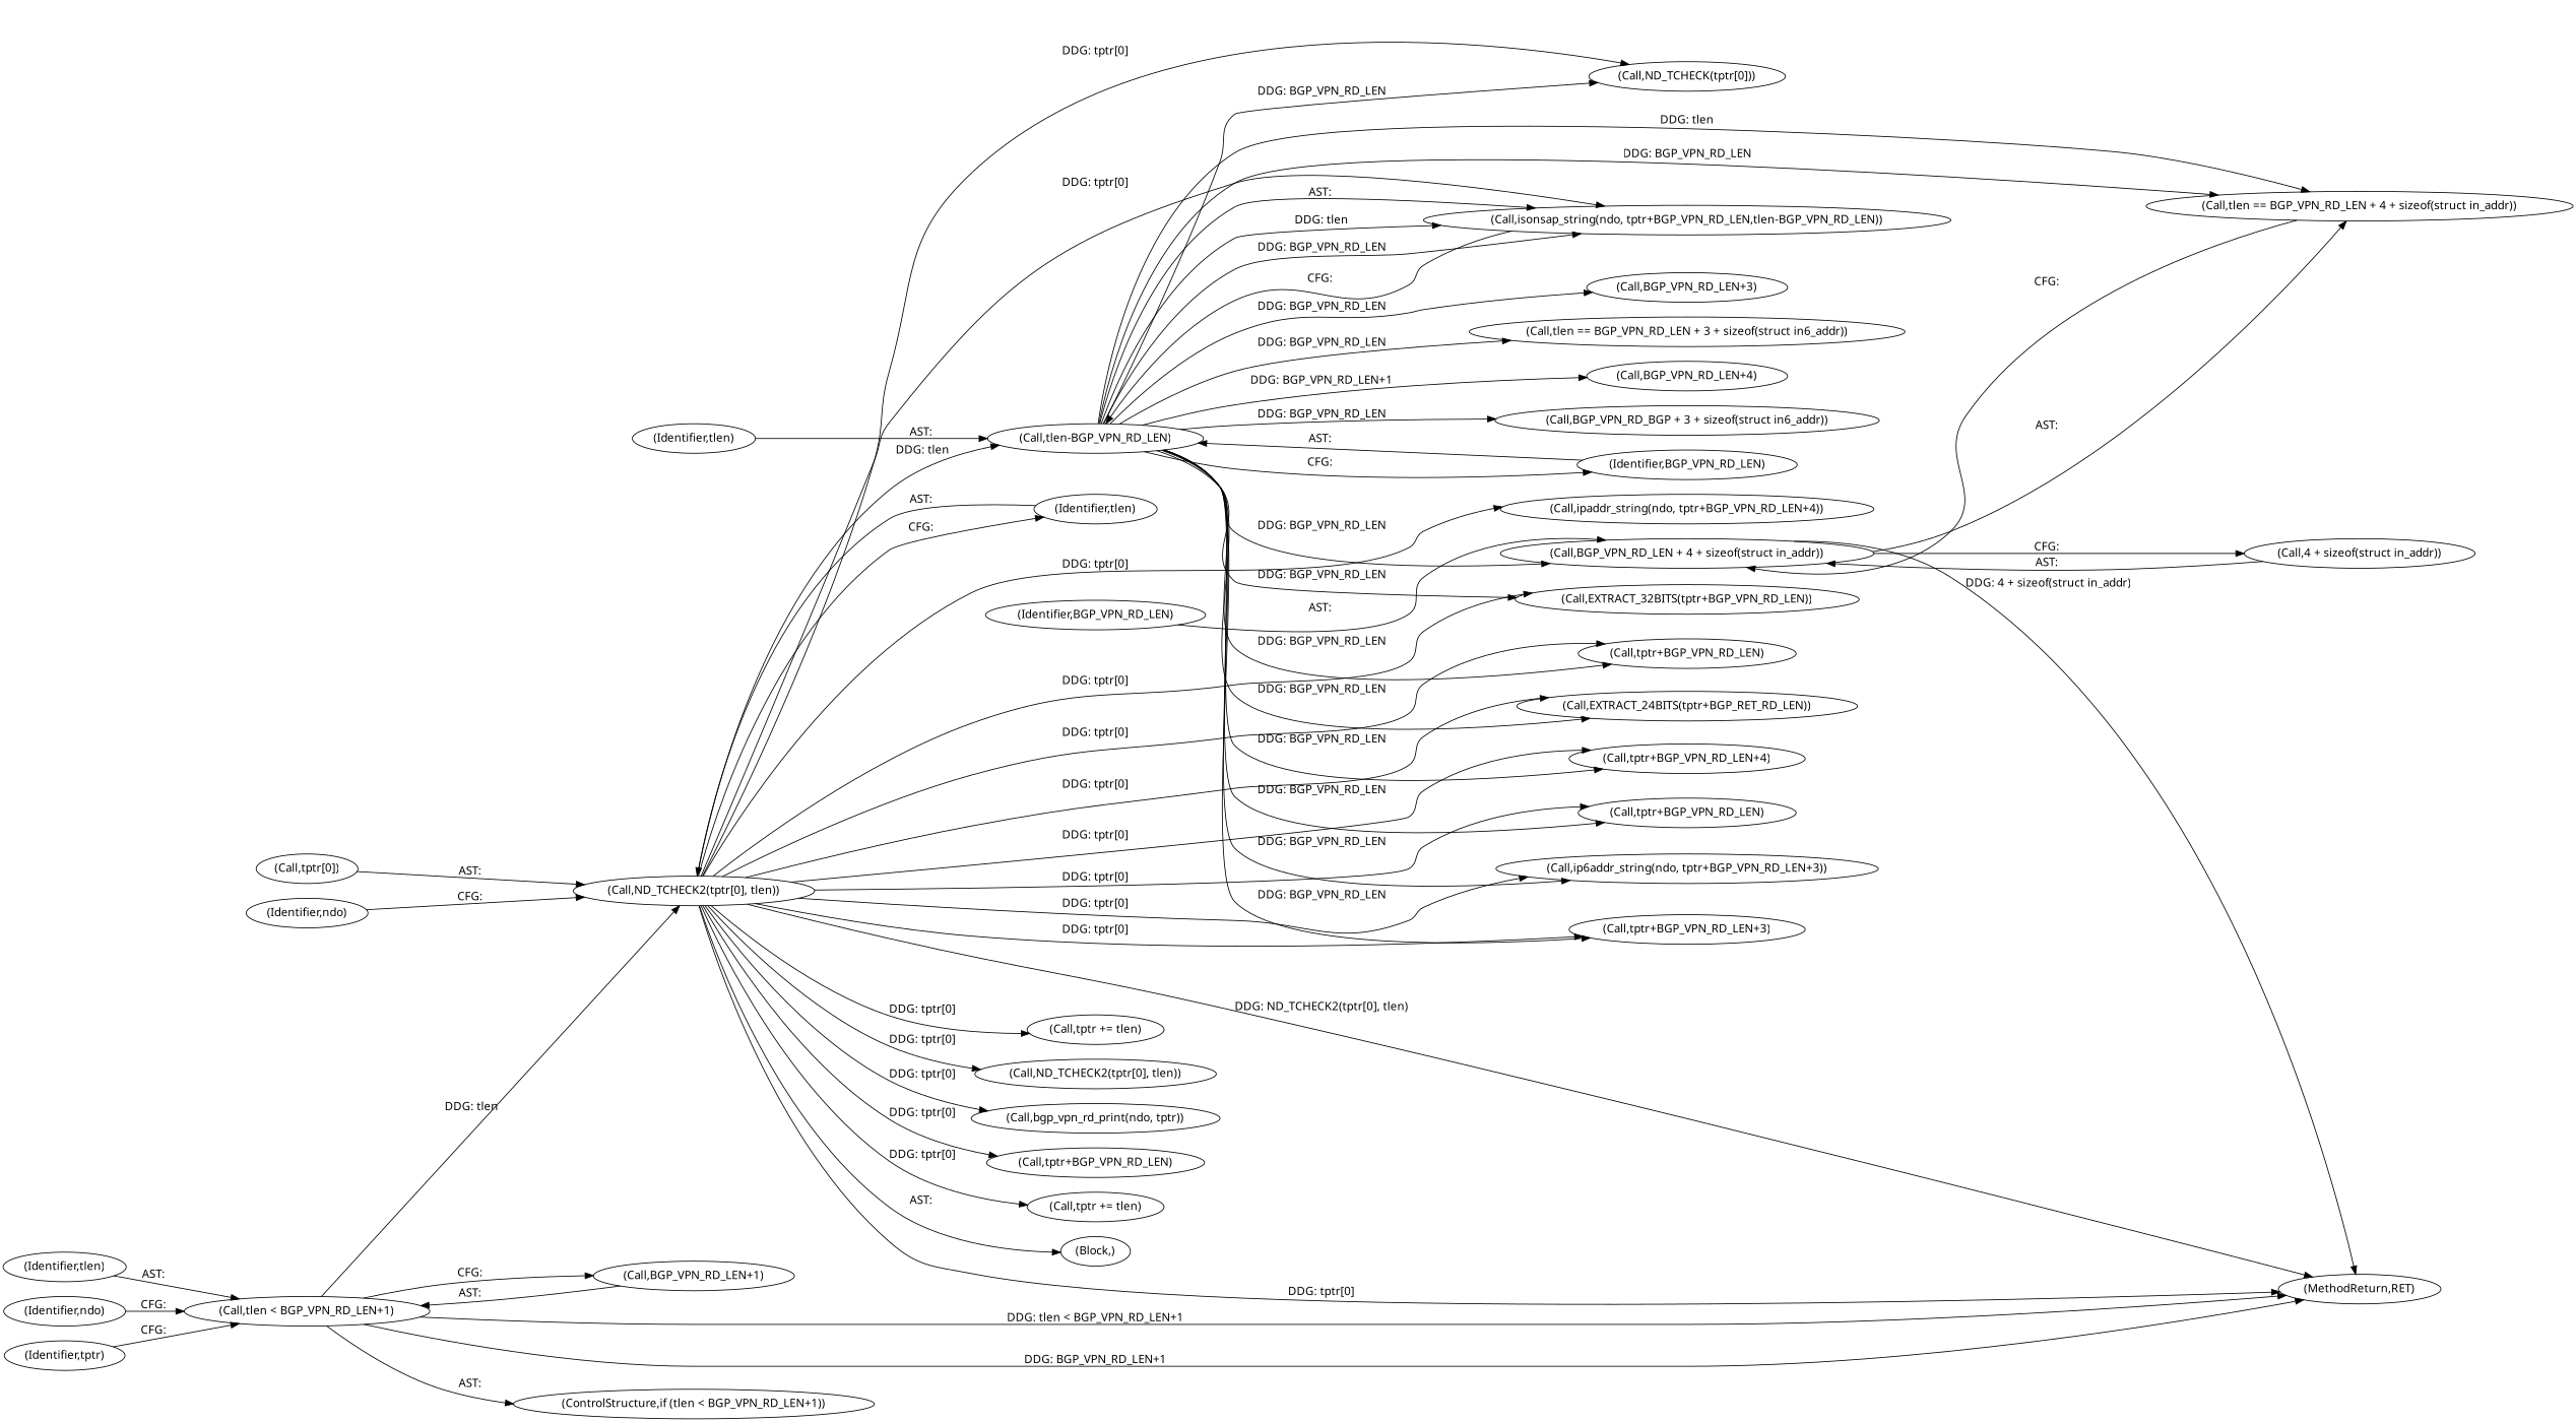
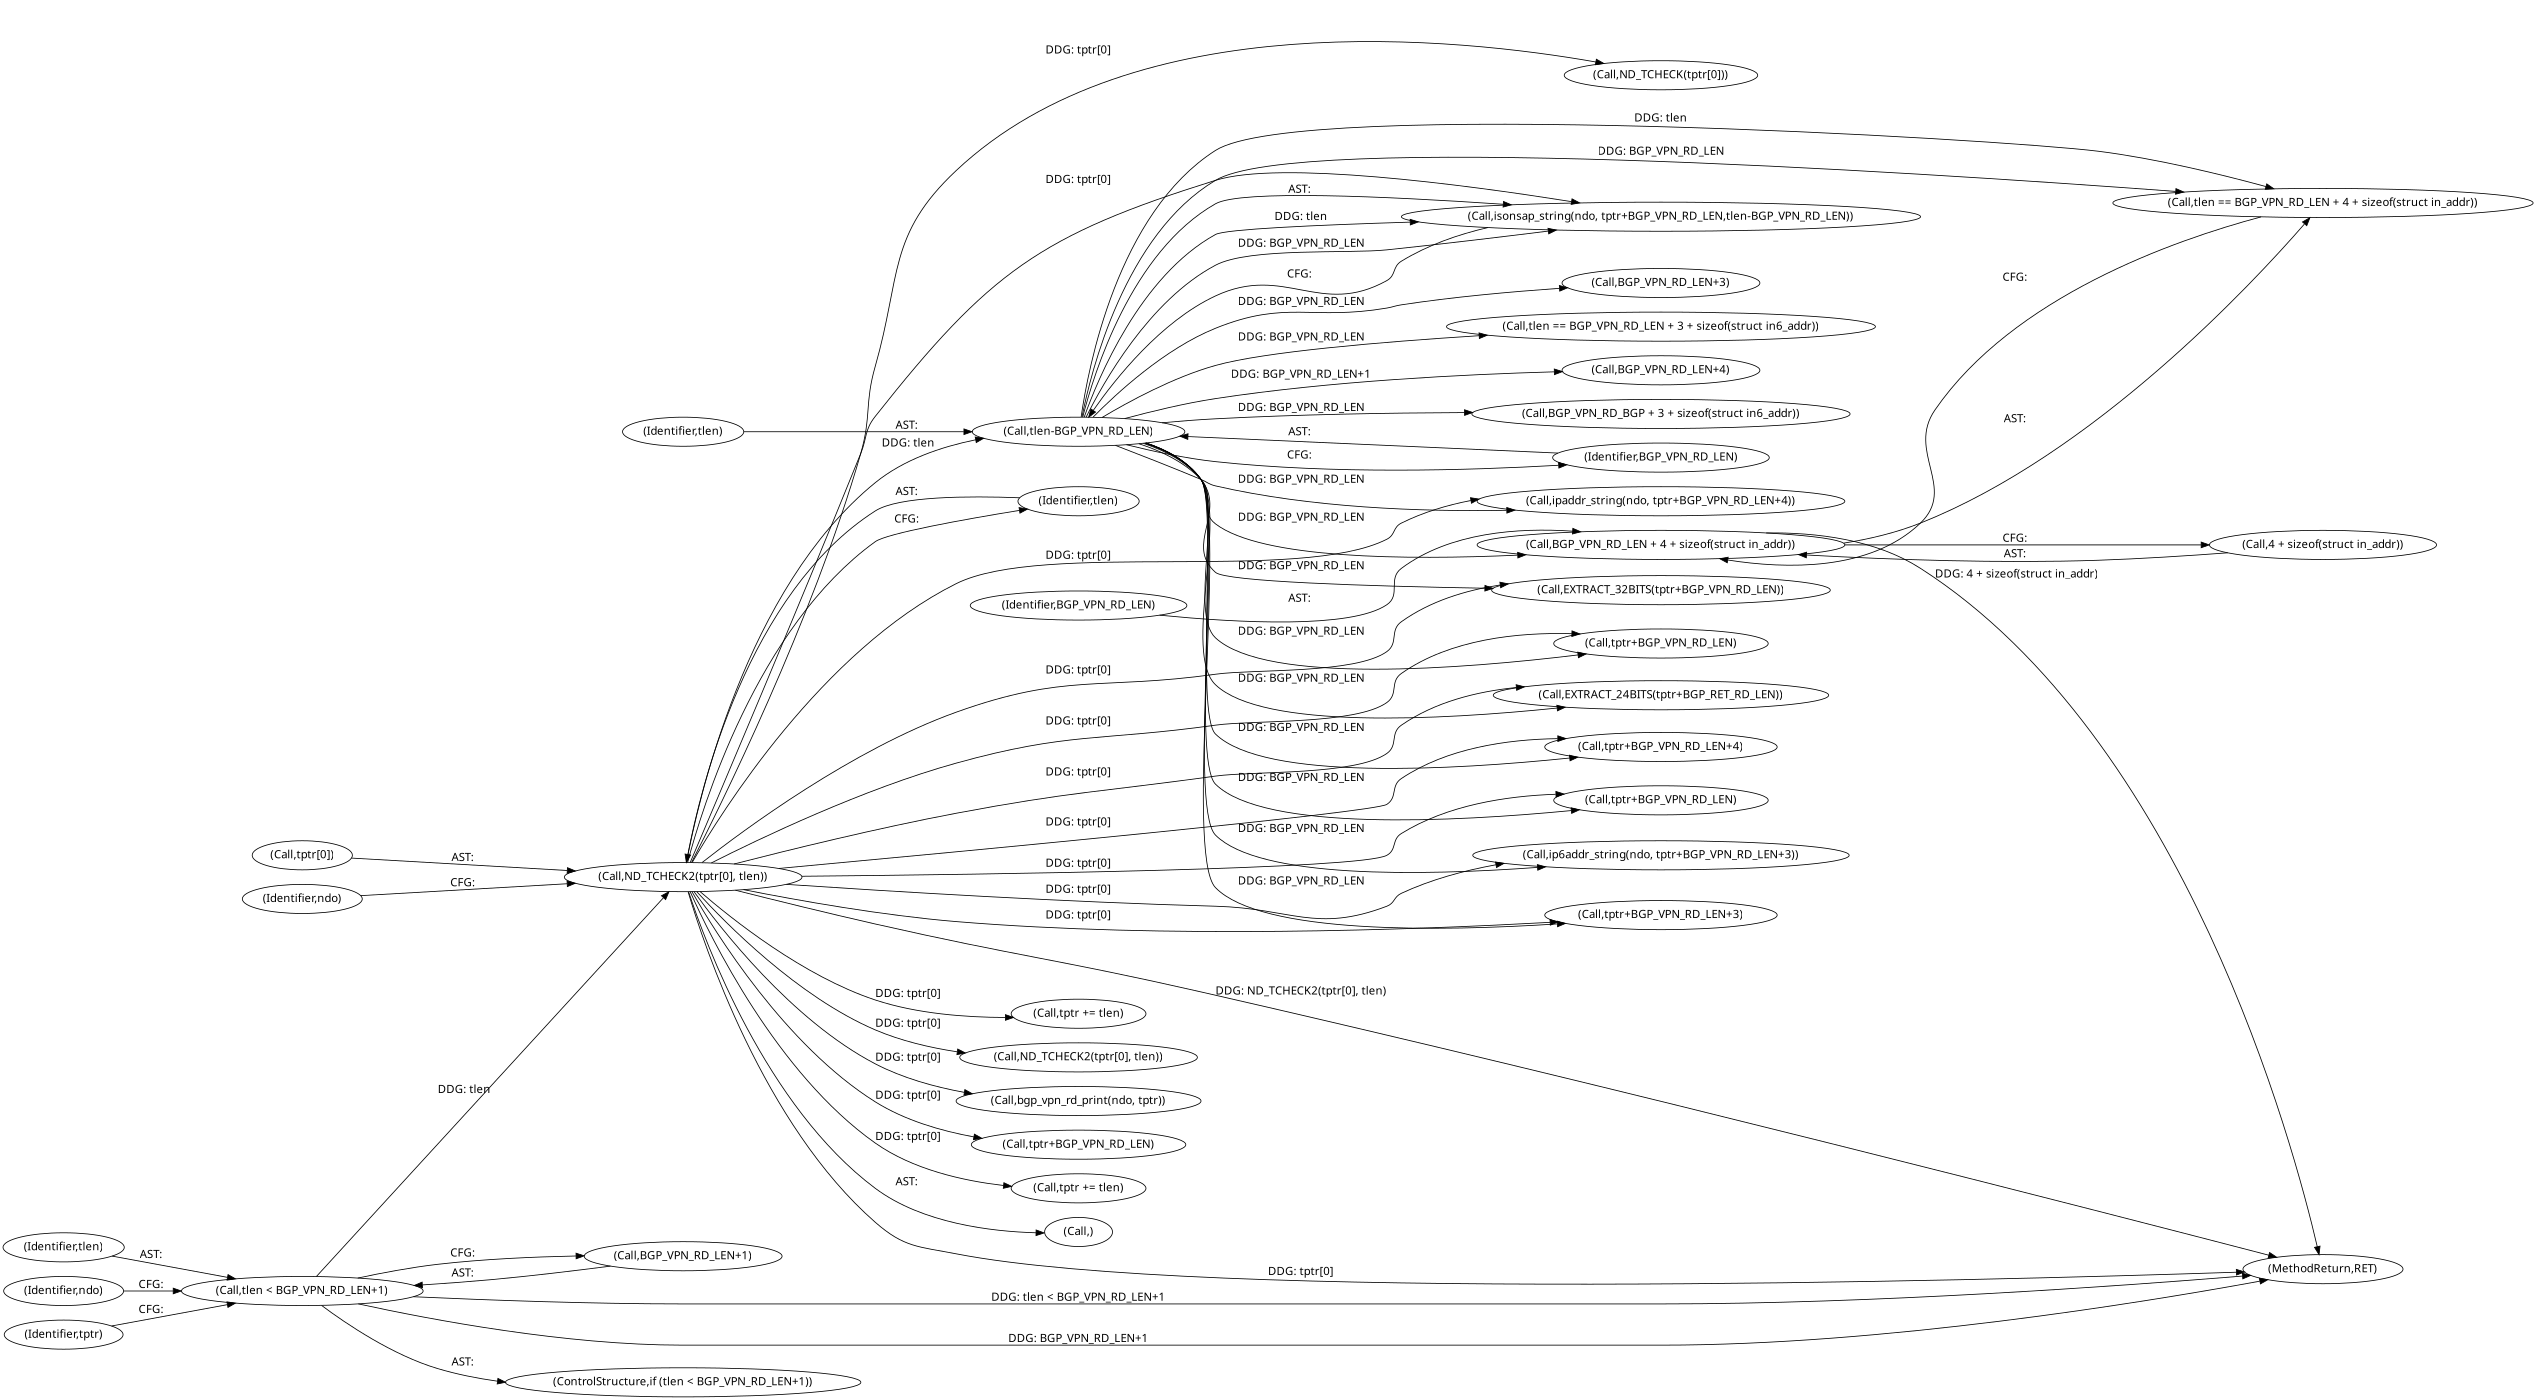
  digraph {
    fontname="Noto Sans"
    rankdir=LR
    node [fontname="Noto Sans"]
    edge [fontname="Noto Sans"]
    n1 [label="(Call,BGP_VPN_RD_LEN + 4 + sizeof(struct in_addr))"]
    n2 [label="(Call,tlen == BGP_VPN_RD_LEN + 4 + sizeof(struct in_addr))"]
    n3 [label="(Call,4 + sizeof(struct in_addr))"]
    n4 [label="(MethodReturn,RET)"]
    n5 [label="(Call,tlen-BGP_VPN_RD_LEN)"]
    n6 [label="(Call,ipaddr_string(ndo, tptr+BGP_VPN_RD_LEN+4))"]
    n7 [label="(Call,tptr+BGP_VPN_RD_LEN+4)"]
    n8 [label="(Call,tptr+BGP_VPN_RD_LEN)"]
    n9 [label="(Call,tlen == BGP_VPN_RD_LEN + 3 + sizeof(struct in6_addr))"]
    n10 [label="(Call,BGP_VPN_RD_LEN+4)"]
    n11 [label="(Call,BGP_VPN_RD_BGP + 3 + sizeof(struct in6_addr))"]
    n12 [label="(Identifier,BGP_VPN_RD_LEN)"]
    n13 [label="(Call,ip6addr_string(ndo, tptr+BGP_VPN_RD_LEN+3))"]
    n14 [label="(Call,tptr+BGP_VPN_RD_LEN+3)"]
    n15 [label="(Call,EXTRACT_32BITS(tptr+BGP_VPN_RD_LEN))"]
    n16 [label="(Call,isonsap_string(ndo, tptr+BGP_VPN_RD_LEN,tlen-BGP_VPN_RD_LEN))"]
    n17 [label="(Call,BGP_VPN_RD_LEN+3)"]
    n18 [label="(Call,tptr+BGP_VPN_RD_LEN)"]
    n19 [label="(Call,EXTRACT_24BITS(tptr+BGP_RET_RD_LEN))"]
    n20 [label="(Call,ND_TCHECK2(tptr[0], tlen))"]
    n21 [label="(Call,tptr += tlen)"]
    n22 [label="(Call,ND_TCHECK2(tptr[0], tlen))"]
    n23 [label="(Call,bgp_vpn_rd_print(ndo, tptr))"]
    n24 [label="(Call,tptr+BGP_VPN_RD_LEN)"]
    n25 [label="(Call,tptr += tlen)"]
-   n26 [label="(Block,)"]
+   n26 [label="(Call,)"]
    n27 [label="(Identifier,tlen)"]
    n28 [label="(Call,ND_TCHECK(tptr[0]))"]
    n29 [label="(Call,tlen < BGP_VPN_RD_LEN+1)"]
    n30 [label="(ControlStructure,if (tlen < BGP_VPN_RD_LEN+1))"]
    n31 [label="(Call,BGP_VPN_RD_LEN+1)"]
    n32 [label="(Identifier,ndo)"]
    n33 [label="(Identifier,tlen)"]
    n34 [label="(Call,tptr[0])"]
    n35 [label="(Identifier,tlen)"]
    n36 [label="(Identifier,BGP_VPN_RD_LEN)"]
    n37 [label="(Identifier,ndo)"]
    n38 [label="(Identifier,tptr)"]
    n1 -> n2 [label="AST: "]
    n1 -> n3 [label="CFG: "]
    n1 -> n4 [label="DDG: 4 + sizeof(struct in_addr)"]
    n2 -> n1 [label="CFG: "]
    n3 -> n1 [label="AST: "]
    n5 -> n1 [label="DDG: BGP_VPN_RD_LEN"]
    n5 -> n2 [label="DDG: tlen"]
    n5 -> n2 [label="DDG: BGP_VPN_RD_LEN"]
-   n5 -> n28 [label="DDG: BGP_VPN_RD_LEN"]
+   n5 -> n6 [label="DDG: BGP_VPN_RD_LEN"]
    n5 -> n7 [label="DDG: BGP_VPN_RD_LEN"]
    n5 -> n8 [label="DDG: BGP_VPN_RD_LEN"]
    n5 -> n9 [label="DDG: BGP_VPN_RD_LEN"]
    n5 -> n10 [label="DDG: BGP_VPN_RD_LEN+1"]
    n5 -> n11 [label="DDG: BGP_VPN_RD_LEN"]
    n5 -> n12 [label="CFG: "]
    n5 -> n13 [label="DDG: BGP_VPN_RD_LEN"]
    n5 -> n14 [label="DDG: BGP_VPN_RD_LEN"]
    n5 -> n15 [label="DDG: BGP_VPN_RD_LEN"]
    n5 -> n16 [label="AST: "]
    n5 -> n16 [label="DDG: tlen"]
    n5 -> n16 [label="DDG: BGP_VPN_RD_LEN"]
    n5 -> n17 [label="DDG: BGP_VPN_RD_LEN"]
    n5 -> n18 [label="DDG: BGP_VPN_RD_LEN"]
    n5 -> n19 [label="DDG: BGP_VPN_RD_LEN"]
    n12 -> n5 [label="AST: "]
    n16 -> n5 [label="CFG: "]
    n20 -> n4 [label="DDG: ND_TCHECK2(tptr[0], tlen)"]
    n20 -> n4 [label="DDG: tptr[0]"]
    n20 -> n5 [label="DDG: tlen"]
    n20 -> n6 [label="DDG: tptr[0]"]
    n20 -> n7 [label="DDG: tptr[0]"]
    n20 -> n8 [label="DDG: tptr[0]"]
    n20 -> n13 [label="DDG: tptr[0]"]
    n20 -> n14 [label="DDG: tptr[0]"]
    n20 -> n15 [label="DDG: tptr[0]"]
    n20 -> n16 [label="DDG: tptr[0]"]
    n20 -> n18 [label="DDG: tptr[0]"]
    n20 -> n19 [label="DDG: tptr[0]"]
    n20 -> n21 [label="DDG: tptr[0]"]
    n20 -> n22 [label="DDG: tptr[0]"]
    n20 -> n23 [label="DDG: tptr[0]"]
    n20 -> n24 [label="DDG: tptr[0]"]
    n20 -> n25 [label="DDG: tptr[0]"]
    n20 -> n26 [label="AST: "]
    n20 -> n27 [label="CFG: "]
    n20 -> n28 [label="DDG: tptr[0]"]
    n27 -> n20 [label="AST: "]
    n29 -> n4 [label="DDG: tlen < BGP_VPN_RD_LEN+1"]
    n29 -> n4 [label="DDG: BGP_VPN_RD_LEN+1"]
    n29 -> n20 [label="DDG: tlen"]
    n29 -> n30 [label="AST: "]
    n29 -> n31 [label="CFG: "]
    n31 -> n29 [label="AST: "]
    n32 -> n20 [label="CFG: "]
    n33 -> n29 [label="AST: "]
    n34 -> n20 [label="AST: "]
    n35 -> n5 [label="AST: "]
    n36 -> n1 [label="AST: "]
    n37 -> n29 [label="CFG: "]
    n38 -> n29 [label="CFG: "]
  }
